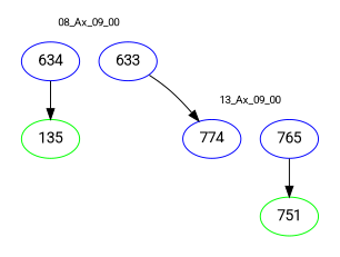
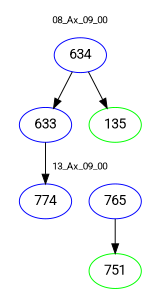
  digraph {
    fontname=Roboto
    node [color=blue fontname=Roboto]
    edge [color=black fontname=Roboto]
    n1 [label=765]
    n2 [color=green label=751]
    n3 [label=774]
    n4 [label=634]
    n5 [label=633]
    n6 [color=green label=135]
    subgraph cluster_1 {
      color=white
      fontsize=10
      label="13_Ax_09_00"
      n1
      n2
      n3
    }
    subgraph cluster_2 {
      color=white
      fontsize=10
      label="08_Ax_09_00"
      n4
      n5
      n6
    }
    n1 -> n2
+   n4 -> n5
    n4 -> n6
    n5 -> n3
  }
